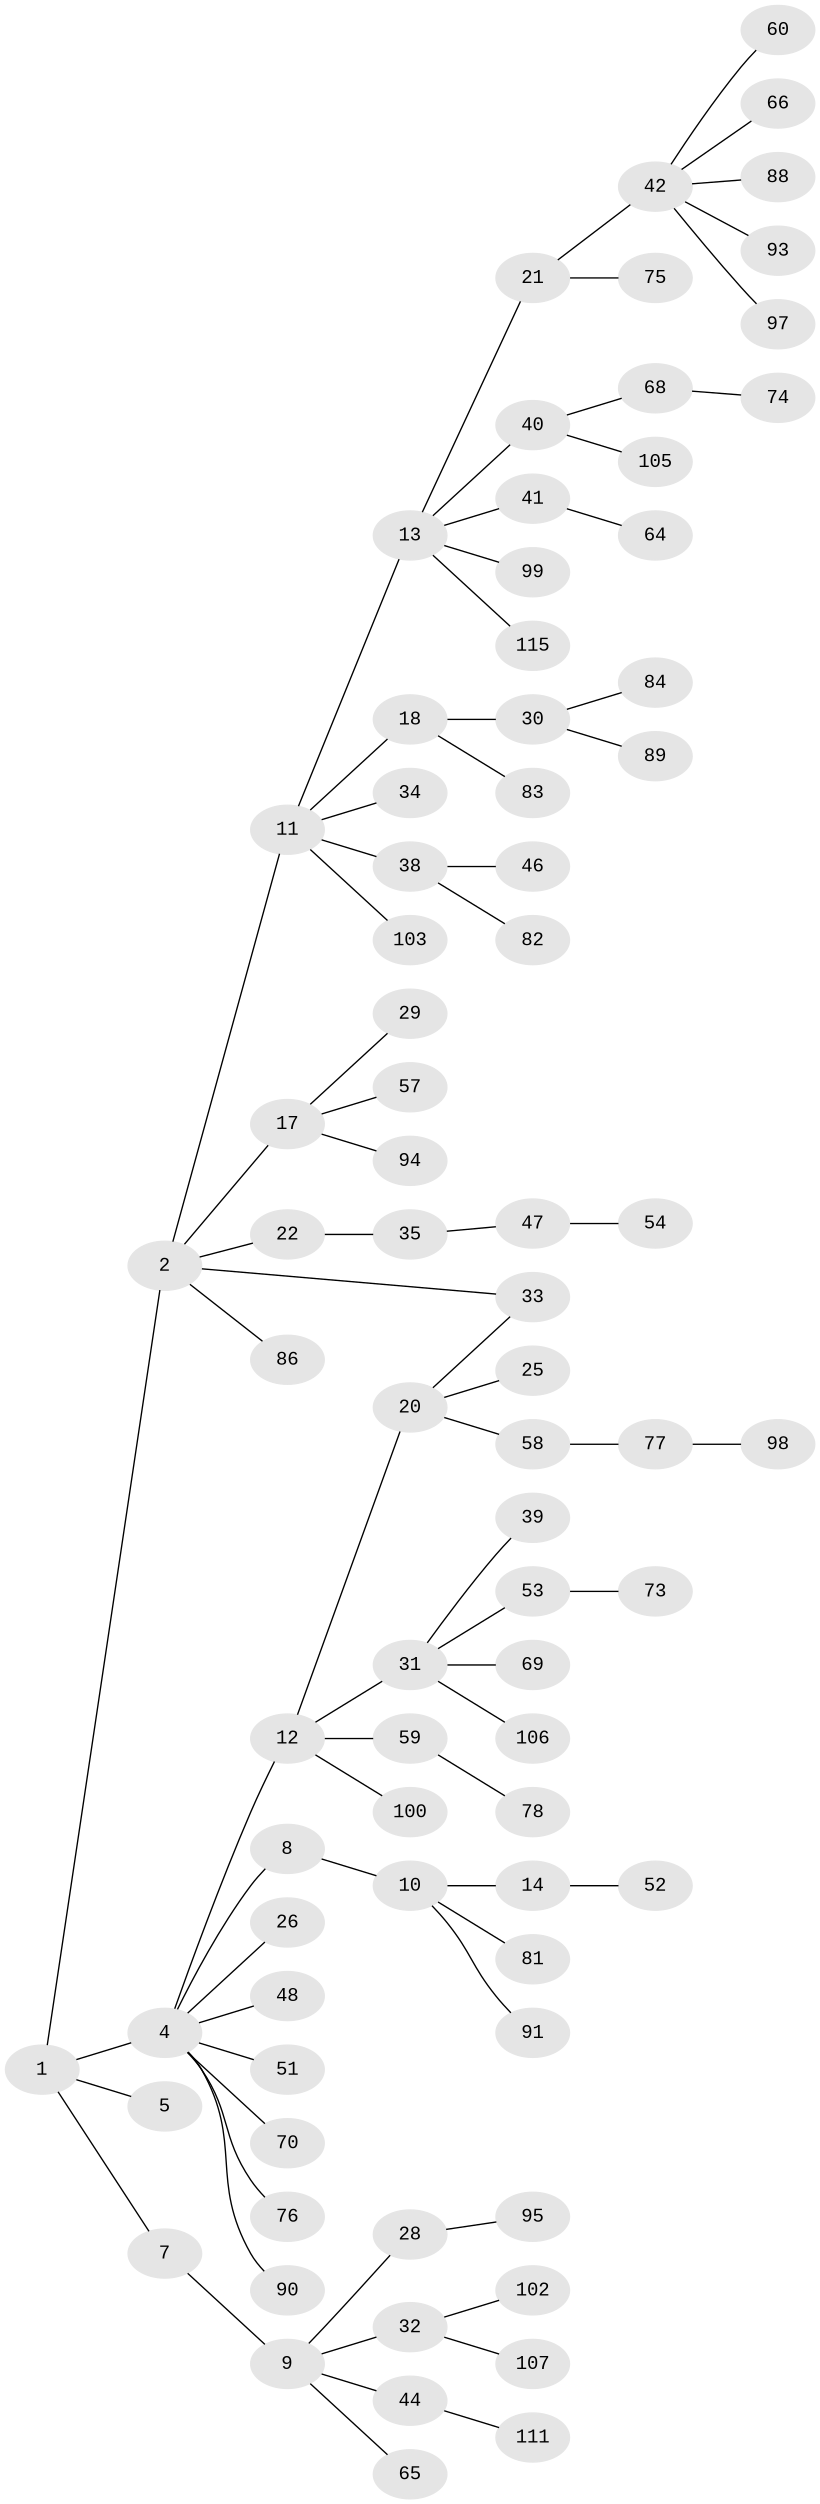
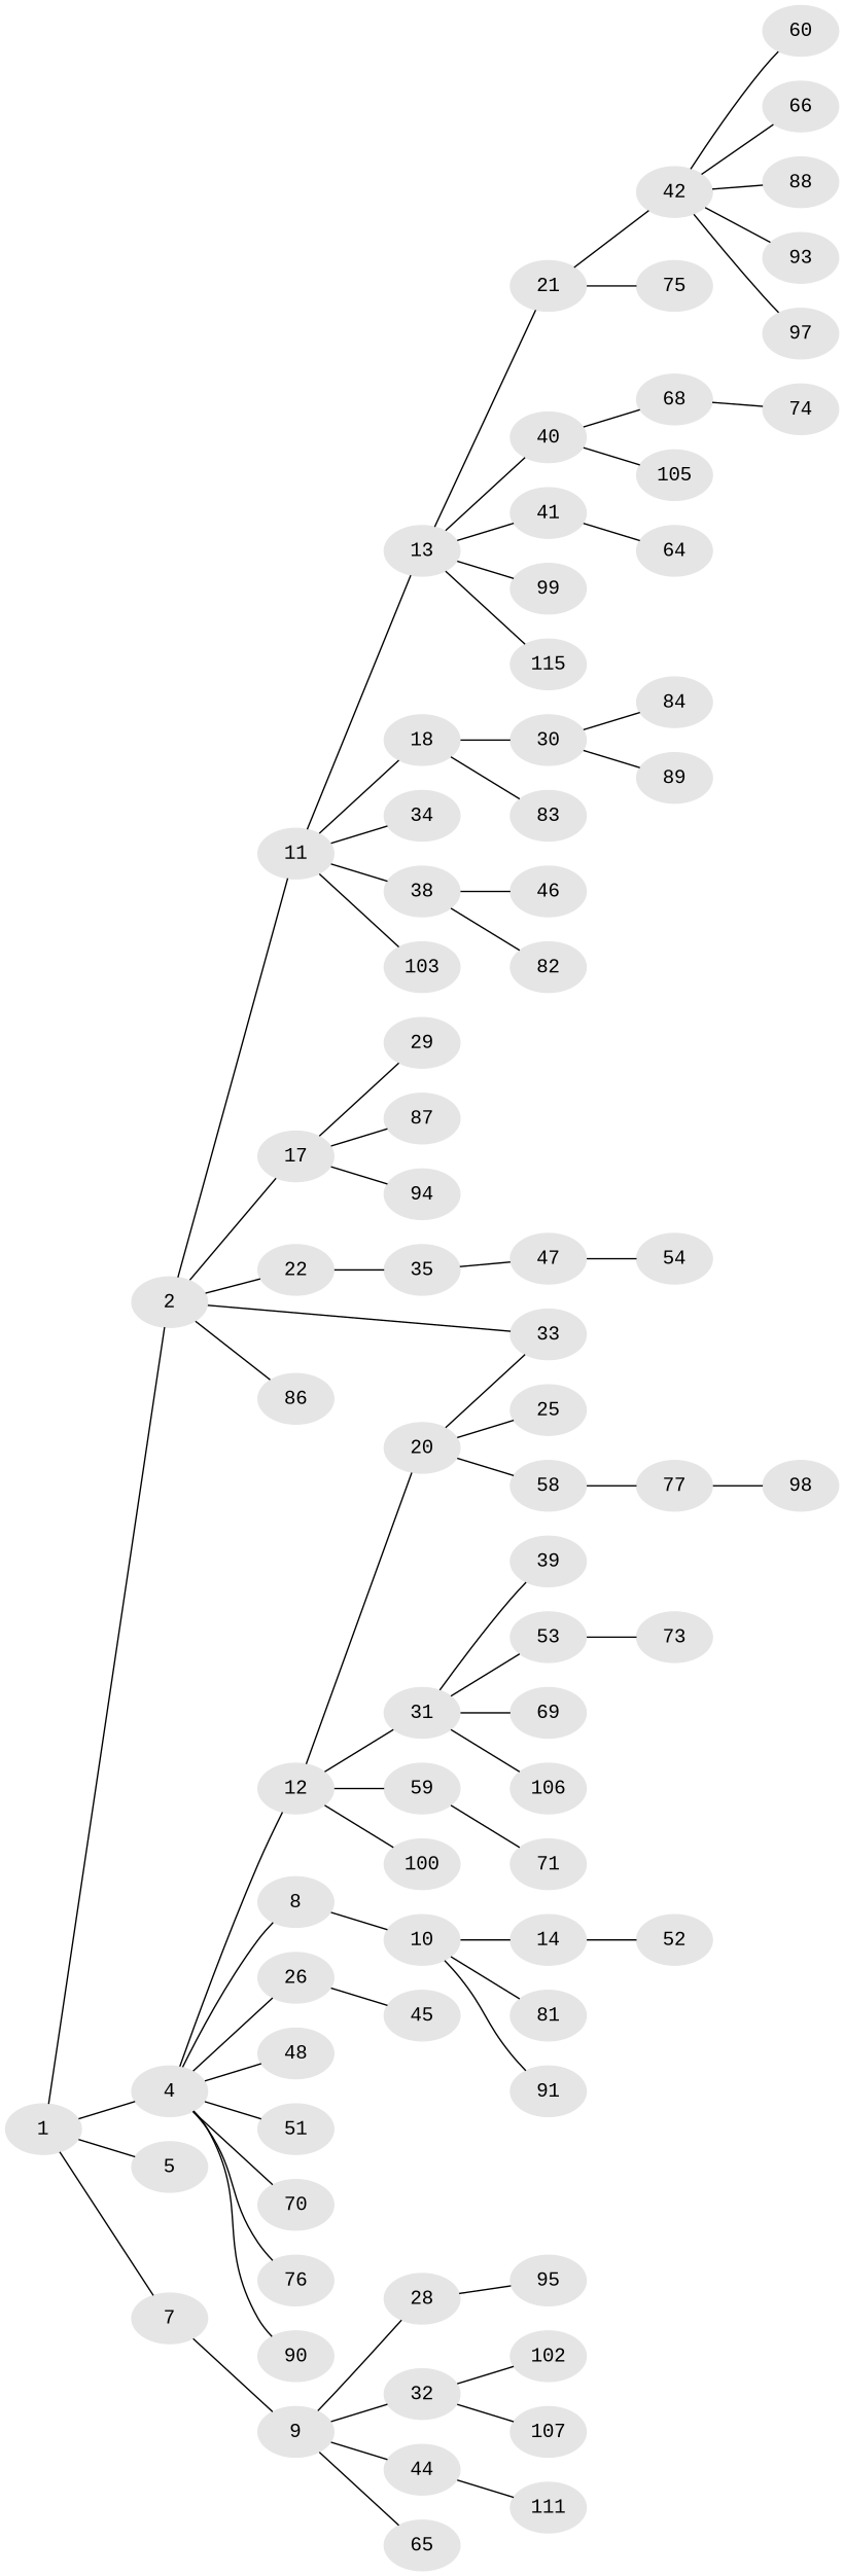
  graph {
    fontname="Liberation Mono"
    rankdir=LR
    node [color=gray90 fontname="Liberation Mono" style=filled]
    edge [fontname="Liberation Mono"]
    1 [super="+3"]
    2 [super="+72"]
    4 [super="+19"]
    5 [super="+6"]
    7
    11 [super="+37"]
    17 [super="+56"]
    22 [super="+92"]
    33
    86
    8
    12 [super="+15"]
    26
    48
    51
    70 [super="+114"]
    76
    90
    9 [super="+23"]
    13 [super="+16"]
    18 [super="+113"]
    34 [super="+50"]
    38
    103
    29 [super="+110"]
-   87 [label=57]
+   87
    94
    35 [super="+63"]
    10 [super="+24"]
    20 [super="+49"]
    31 [super="+36"]
    59
    100
+   45
    28 [super="+67"]
    32 [super="+101"]
    44 [super="+96"]
    65
    14 [super="+71"]
    n40 [label=81]
    91
    95
    102 [super="+104"]
    107
    111
    52
    21 [super="+27"]
    40 [super="+81"]
    41
    99
    115
    30 [super="+43"]
    83
    46
    82
    25 [super="+55"]
    58
    39 [super="+108"]
    53 [super="+80"]
    69 [super="+109"]
    106
-   78
+   78 [label=71]
    42 [super="+57"]
    75
    68
    105
    64
    84
    n69 [label=89]
    77 [super="+79"]
    60
    66 [super="+89"]
    88
    93
    97
    47 [super="+112"]
    73
    54 [super="+62"]
    74
    98
    1 -- 2
    1 -- 4
    1 -- 5
    1 -- 7
    2 -- 11
    2 -- 17
    2 -- 22
    2 -- 33
    2 -- 86
    4 -- 8
    4 -- 12
    4 -- 26
    4 -- 48
    4 -- 51
    4 -- 70
    4 -- 76
    4 -- 90
    7 -- 9
    11 -- 13
    11 -- 18
    11 -- 34
    11 -- 38
    11 -- 103
    17 -- 29
    17 -- 87
    17 -- 94
    22 -- 35
    8 -- 10
    12 -- 20
    12 -- 31
    12 -- 59
    12 -- 100
+   26 -- 45
    9 -- 28
    9 -- 32
    9 -- 44
    9 -- 65
    13 -- 21
    13 -- 40
    13 -- 41
    13 -- 99
    13 -- 115
    18 -- 30
    18 -- 83
    38 -- 46
    38 -- 82
    35 -- 47
    10 -- 14
    10 -- n40
    10 -- 91
    20 -- 33
    20 -- 25
    20 -- 58
    31 -- 39
    31 -- 53
    31 -- 69
    31 -- 106
    59 -- 78
    28 -- 95
    32 -- 102
    32 -- 107
    44 -- 111
    14 -- 52
    21 -- 42
    21 -- 75
    40 -- 68
    40 -- 105
    41 -- 64
    30 -- 84
    30 -- n69
    58 -- 77
    53 -- 73
    42 -- 60
    42 -- 66
    42 -- 88
    42 -- 93
    42 -- 97
    68 -- 74
    77 -- 98
    47 -- 54
  }
